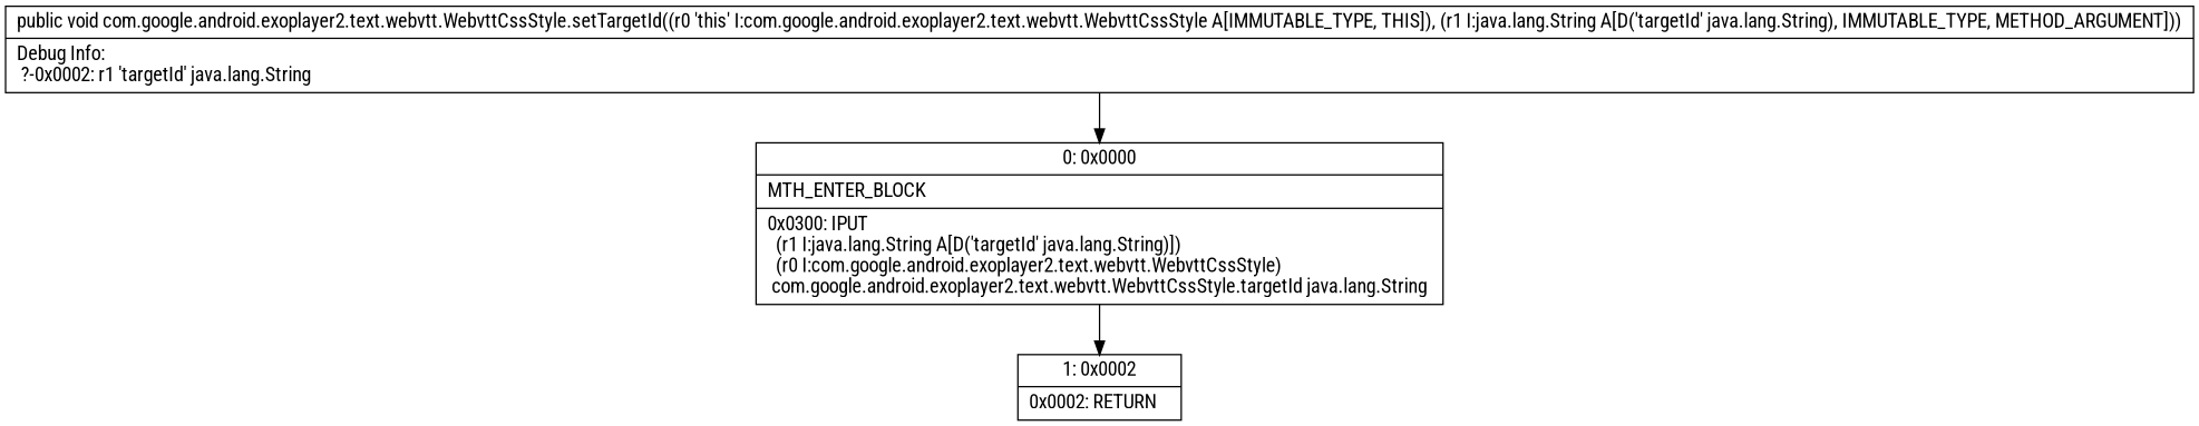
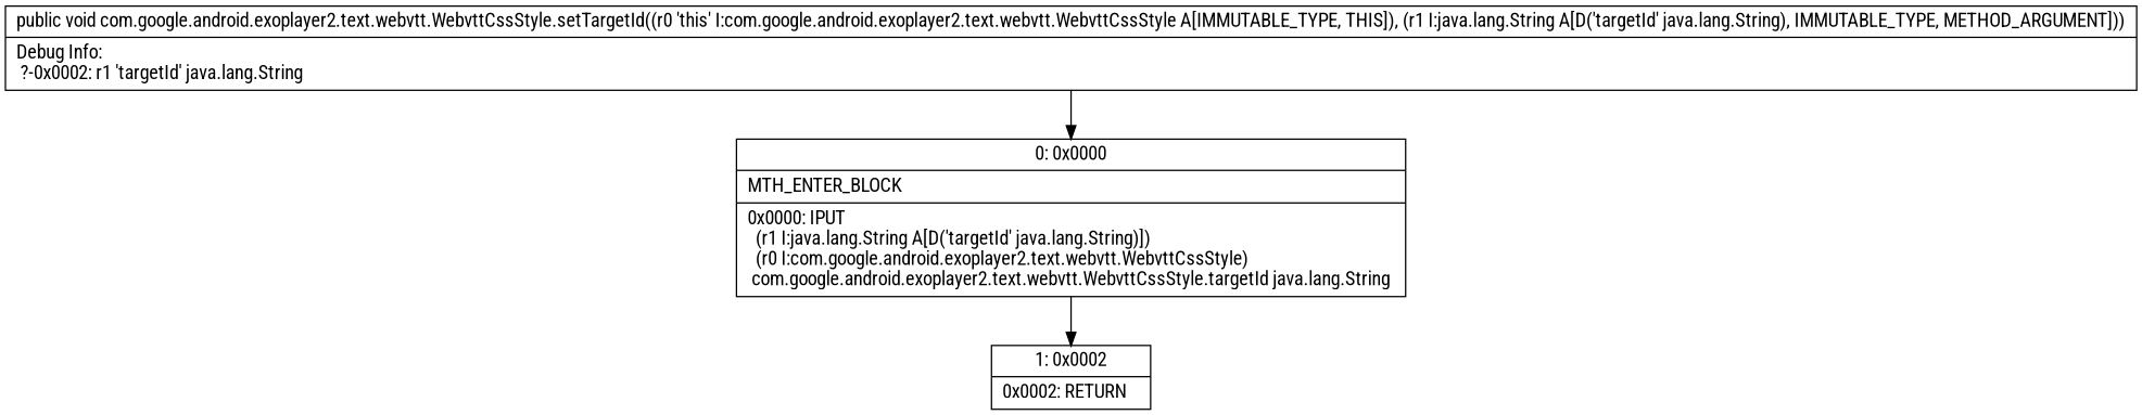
  digraph {
    fontname="Roboto Condensed"
    node [shape=record fontname="Roboto Condensed"]
    edge [fontname="Roboto Condensed"]
-   n1 [label="{0\:\ 0x0000|MTH_ENTER_BLOCK\l|0x0300: IPUT  \l  (r1 I:java.lang.String A[D('targetId' java.lang.String)])\l  (r0 I:com.google.android.exoplayer2.text.webvtt.WebvttCssStyle)\l com.google.android.exoplayer2.text.webvtt.WebvttCssStyle.targetId java.lang.String \l}"]
+   n1 [label="{0\:\ 0x0000|MTH_ENTER_BLOCK\l|0x0000: IPUT  \l  (r1 I:java.lang.String A[D('targetId' java.lang.String)])\l  (r0 I:com.google.android.exoplayer2.text.webvtt.WebvttCssStyle)\l com.google.android.exoplayer2.text.webvtt.WebvttCssStyle.targetId java.lang.String \l}"]
    n2 [label="{1\:\ 0x0002|0x0002: RETURN   \l}"]
    n3 [label="{public void com.google.android.exoplayer2.text.webvtt.WebvttCssStyle.setTargetId((r0 'this' I:com.google.android.exoplayer2.text.webvtt.WebvttCssStyle A[IMMUTABLE_TYPE, THIS]), (r1 I:java.lang.String A[D('targetId' java.lang.String), IMMUTABLE_TYPE, METHOD_ARGUMENT]))  | Debug Info:\l  ?\-0x0002: r1 'targetId' java.lang.String\l}"]
    n1 -> n2
    n3 -> n1
  }
